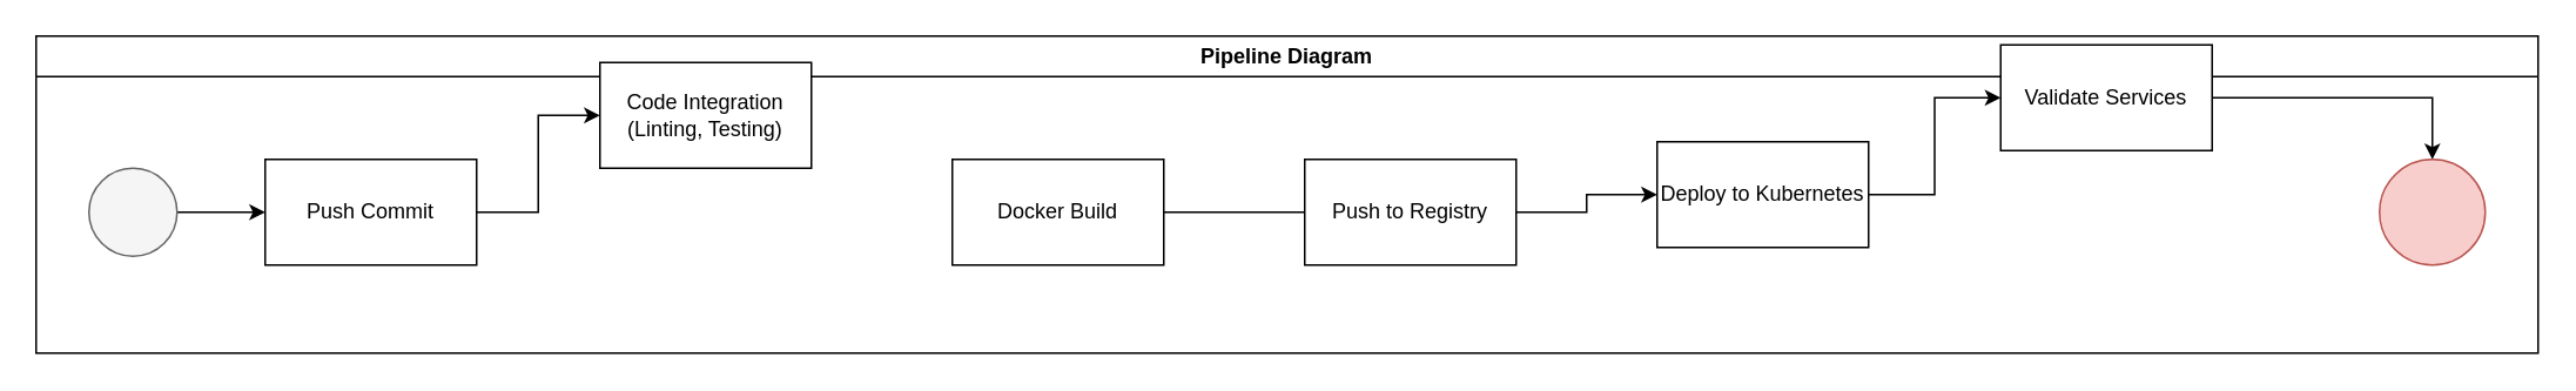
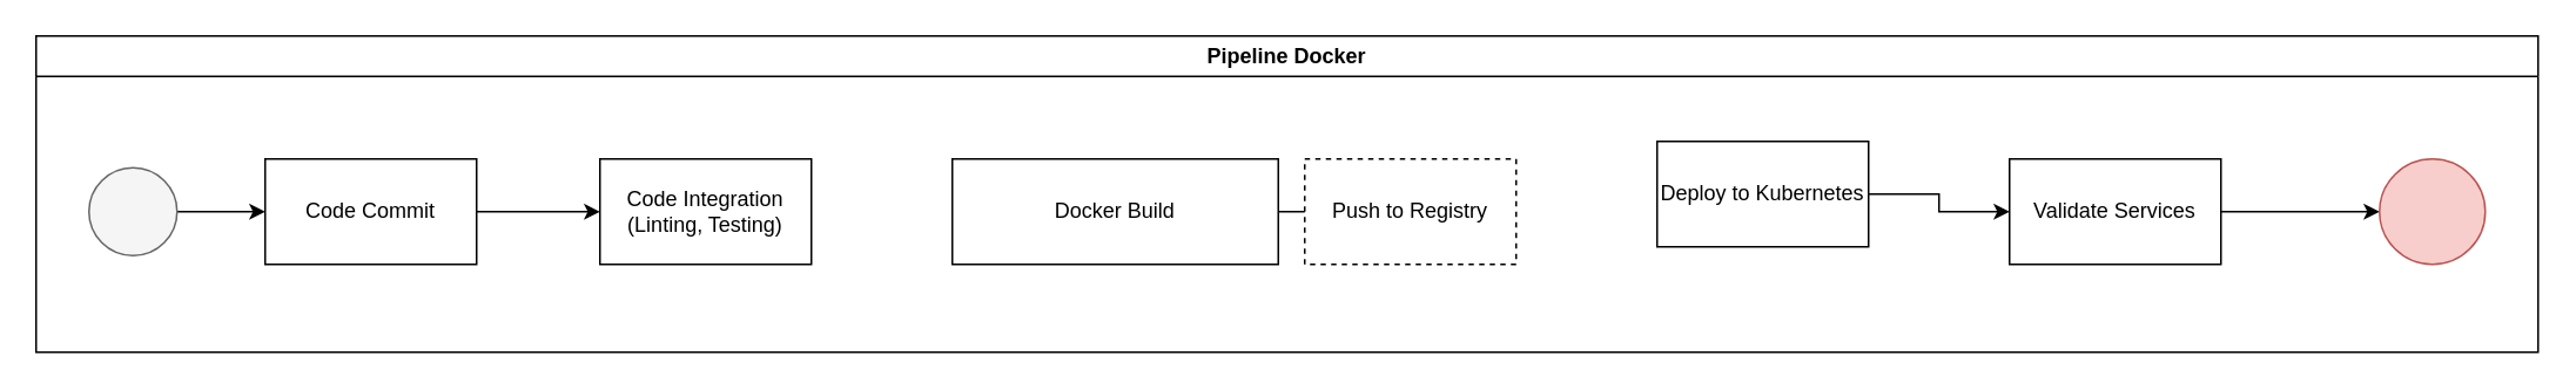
  <mxCell id="0" />
  <mxCell id="1" parent="0" />
- <mxCell id="2" value="Pipeline Diagram" style="swimlane;whiteSpace=wrap;html=1;" vertex="1" parent="1"><mxGeometry x="20" y="20" width="1420" height="180" as="geometry" /></mxCell>
+ <mxCell id="2" value="Pipeline Docker" style="swimlane;whiteSpace=wrap;html=1;" vertex="1" parent="1"><mxGeometry x="20" y="20" width="1420" height="180" as="geometry" /></mxCell>
  <mxCell id="3" value="" style="edgeStyle=orthogonalEdgeStyle;rounded=0;orthogonalLoop=1;jettySize=auto;html=1;" edge="1" parent="2" source="6" target="7"><mxGeometry relative="1" as="geometry" /></mxCell>
  <mxCell id="4" value="" style="edgeStyle=orthogonalEdgeStyle;rounded=0;orthogonalLoop=1;jettySize=auto;html=1;endArrow=none;" edge="1" parent="2" source="8" target="9"><mxGeometry relative="1" as="geometry" /></mxCell>
- <mxCell id="5" value="" style="edgeStyle=orthogonalEdgeStyle;rounded=0;orthogonalLoop=1;jettySize=auto;html=1;" edge="1" parent="2" source="9" target="10"><mxGeometry relative="1" as="geometry" /></mxCell>
- <mxCell id="6" value="Push Commit" style="rounded=0;whiteSpace=wrap;html=1;" vertex="1" parent="2"><mxGeometry x="130" y="70" width="120" height="60" as="geometry" /></mxCell>
- <mxCell id="7" value="Code Integration&lt;div&gt;(Linting, Testing)&lt;/div&gt;" style="rounded=0;whiteSpace=wrap;html=1;" vertex="1" parent="2"><mxGeometry x="320" y="15" width="120" height="60" as="geometry" /></mxCell>
- <mxCell id="8" value="Docker Build" style="rounded=0;whiteSpace=wrap;html=1;" vertex="1" parent="2"><mxGeometry x="520" y="70" width="120" height="60" as="geometry" /></mxCell>
- <mxCell id="9" value="Push to Registry" style="rounded=0;whiteSpace=wrap;html=1;" vertex="1" parent="2"><mxGeometry x="720" y="70" width="120" height="60" as="geometry" /></mxCell>
+ <mxCell id="6" value="Code Commit" style="rounded=0;whiteSpace=wrap;html=1;" vertex="1" parent="2"><mxGeometry x="130" y="70" width="120" height="60" as="geometry" /></mxCell>
+ <mxCell id="7" value="Code Integration&lt;div&gt;(Linting, Testing)&lt;/div&gt;" style="rounded=0;whiteSpace=wrap;html=1;" vertex="1" parent="2"><mxGeometry x="320" y="70" width="120" height="60" as="geometry" /></mxCell>
+ <mxCell id="8" value="Docker Build" style="rounded=0;whiteSpace=wrap;html=1;" vertex="1" parent="2"><mxGeometry x="520" y="70" width="185" height="60" as="geometry" /></mxCell>
+ <mxCell id="9" value="Push to Registry" style="rounded=0;whiteSpace=wrap;html=1;dashed=1;" vertex="1" parent="2"><mxGeometry x="720" y="70" width="120" height="60" as="geometry" /></mxCell>
  <mxCell id="10" value="Deploy to Kubernetes" style="rounded=0;whiteSpace=wrap;html=1;" vertex="1" parent="2"><mxGeometry x="920" y="60" width="120" height="60" as="geometry" /></mxCell>
  <mxCell id="11" value="" style="edgeStyle=orthogonalEdgeStyle;rounded=0;orthogonalLoop=1;jettySize=auto;html=1;" edge="1" parent="2" source="12" target="16"><mxGeometry relative="1" as="geometry" /></mxCell>
- <mxCell id="12" value="&lt;span style=&quot;text-align: left;&quot;&gt;Validate Services&lt;/span&gt;" style="rounded=0;whiteSpace=wrap;html=1;" vertex="1" parent="2"><mxGeometry x="1115" y="5" width="120" height="60" as="geometry" /></mxCell>
+ <mxCell id="12" value="&lt;span style=&quot;text-align: left;&quot;&gt;Validate Services&lt;/span&gt;" style="rounded=0;whiteSpace=wrap;html=1;" vertex="1" parent="2"><mxGeometry x="1120" y="70" width="120" height="60" as="geometry" /></mxCell>
  <mxCell id="13" value="" style="edgeStyle=orthogonalEdgeStyle;rounded=0;orthogonalLoop=1;jettySize=auto;html=1;" edge="1" parent="2" source="10" target="12"><mxGeometry relative="1" as="geometry" /></mxCell>
  <mxCell id="14" style="edgeStyle=orthogonalEdgeStyle;rounded=0;orthogonalLoop=1;jettySize=auto;html=1;" edge="1" parent="2" source="15" target="6"><mxGeometry relative="1" as="geometry" /></mxCell>
  <mxCell id="15" value="" style="ellipse;whiteSpace=wrap;html=1;aspect=fixed;fillColor=#f5f5f5;fontColor=#333333;strokeColor=#666666;" vertex="1" parent="2"><mxGeometry x="30" y="75" width="50" height="50" as="geometry" /></mxCell>
  <mxCell id="16" value="" style="ellipse;whiteSpace=wrap;html=1;rounded=0;fillColor=#f8cecc;strokeColor=#b85450;" vertex="1" parent="2"><mxGeometry x="1330" y="70" width="60" height="60" as="geometry" /></mxCell>
